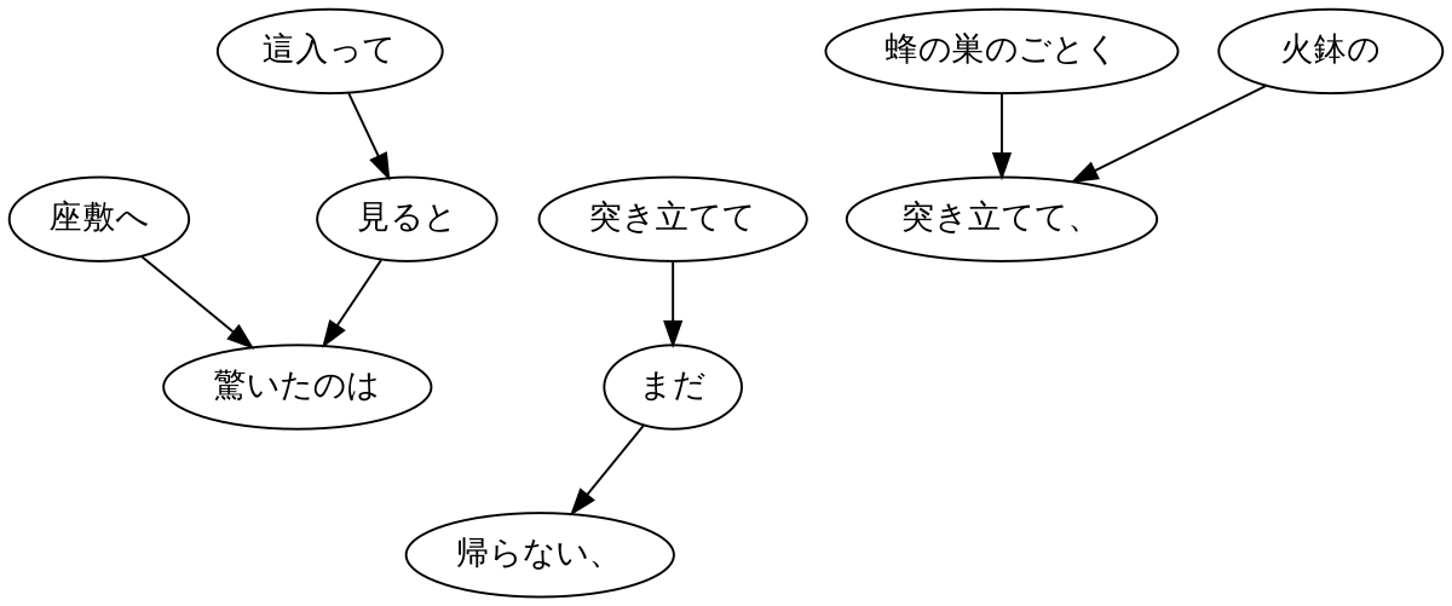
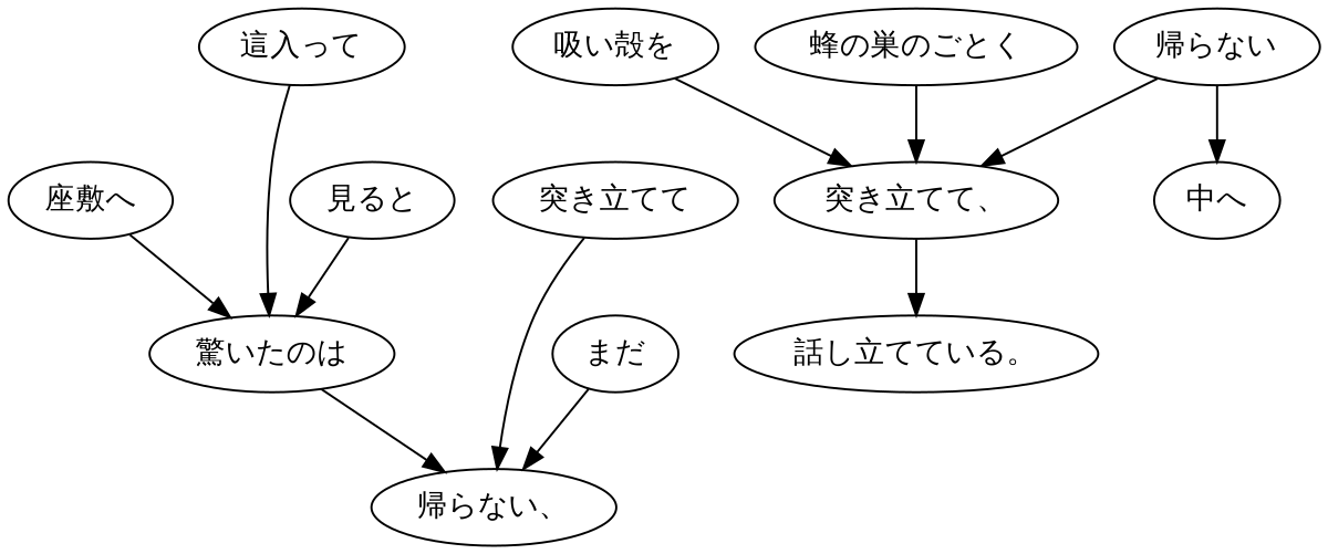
  digraph {
    fontname="Noto Serif"
    node [fontname="Noto Serif"]
    edge [fontname="Noto Serif"]
    n1 [label="座敷へ"]
    n2 [label="驚いたのは"]
    n3 [label="這入って"]
    n4 [label="見ると"]
    n5 [label="帰らない、"]
    n6 [label="突き立てて"]
    n7 [label="まだ"]
+   n8 [label="吸い殻を"]
    n9 [label="突き立てて、"]
+   n10 [label="話し立てている。"]
    n11 [label="蜂の巣のごとく"]
-   n12 [label="火鉢の"]
+   n12 [label="帰らない"]
+   n13 [label="中へ"]
    n1 -> n2
-   n3 -> n4
+   n2 -> n5
+   n3 -> n2
    n4 -> n2
-   n6 -> n7
+   n6 -> n5
    n7 -> n5
+   n8 -> n9
+   n9 -> n10
    n11 -> n9
    n12 -> n9
+   n12 -> n13
  }
